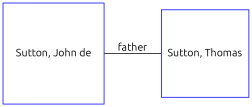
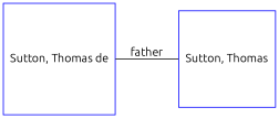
  digraph {
    rankdir=LR
    fontname=Ubuntu
    node [color=blue regular=1 shape=box fontname=Ubuntu]
    n1 [label="Sutton, Thomas"]
-   n2 [label="Sutton, John de"]
+   n2 [label="Sutton, Thomas de"]
    n2 -> n1 [arrowsize=0.0 dir=none label=father fontname=Ubuntu]
  }
